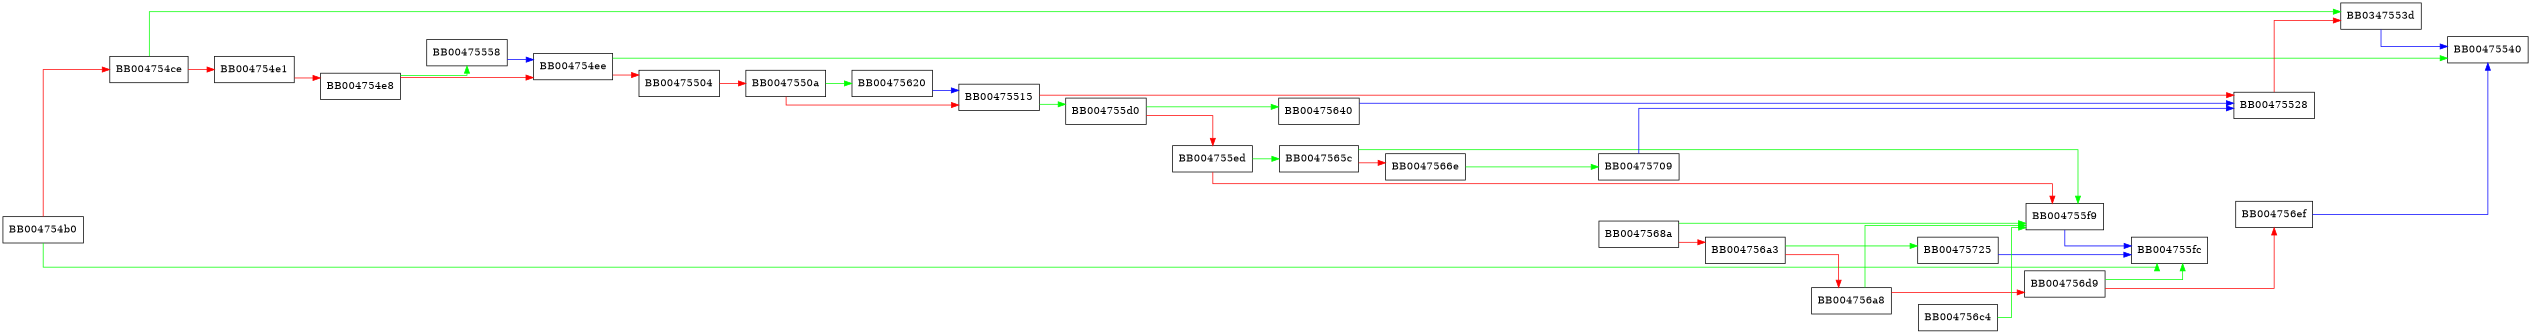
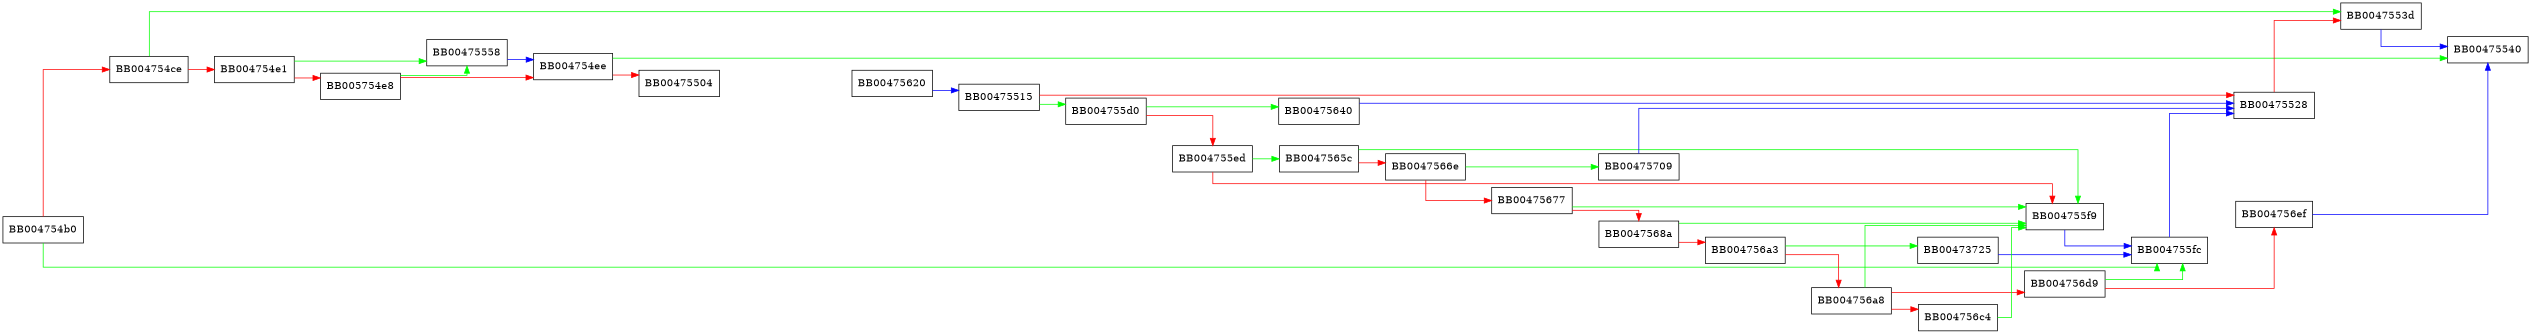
  digraph {
    rankdir=LR
    splines=ortho
    node [shape=box]
    edge [color=red]
    BB004754b0
    BB004754ce
    BB004755fc
-   BB0047553d [label=BB0347553d]
+   BB0047553d
    BB00475540
    BB004754e1
    BB00475558
-   BB004754e8
+   BB004754e8 [label=BB005754e8]
    BB004754ee
    BB00475504
-   BB0047550a
    BB00475528
    BB00475620
    BB00475515
    BB004755d0
    BB00475640
    BB004755ed
    BB0047565c
    BB004755f9
    BB0047566e
    BB00475709
+   BB00475677
    BB0047568a
    BB004756a3
-   BB00475725
+   BB00475725 [label=BB00473725]
    BB004756a8
    BB004756c4
    BB004756d9
    BB004756ef
    BB004754b0 -> BB004754ce
    BB004754b0 -> BB004755fc [color=green]
    BB004754ce -> BB0047553d [color=green]
    BB004754ce -> BB004754e1
+   BB004755fc -> BB00475528 [color=blue]
    BB0047553d -> BB00475540 [color=blue]
+   BB004754e1 -> BB00475558 [color=green]
    BB004754e1 -> BB004754e8
    BB00475558 -> BB004754ee [color=blue]
    BB004754e8 -> BB00475558 [color=green]
    BB004754e8 -> BB004754ee
    BB004754ee -> BB00475540 [color=green]
    BB004754ee -> BB00475504
-   BB00475504 -> BB0047550a
-   BB0047550a -> BB00475620 [color=green]
-   BB0047550a -> BB00475515
    BB00475528 -> BB0047553d
    BB00475620 -> BB00475515 [color=blue]
    BB00475515 -> BB00475528
    BB00475515 -> BB004755d0 [color=green]
    BB004755d0 -> BB00475640 [color=green]
    BB004755d0 -> BB004755ed
    BB00475640 -> BB00475528 [color=blue]
    BB004755ed -> BB0047565c [color=green]
    BB004755ed -> BB004755f9
    BB0047565c -> BB004755f9 [color=green]
    BB0047565c -> BB0047566e
    BB004755f9 -> BB004755fc [color=blue]
    BB0047566e -> BB00475709 [color=green]
+   BB0047566e -> BB00475677
    BB00475709 -> BB00475528 [color=blue]
+   BB00475677 -> BB004755f9 [color=green]
+   BB00475677 -> BB0047568a
    BB0047568a -> BB004755f9 [color=green]
    BB0047568a -> BB004756a3
    BB004756a3 -> BB00475725 [color=green]
    BB004756a3 -> BB004756a8
    BB00475725 -> BB004755fc [color=blue]
    BB004756a8 -> BB004755f9 [color=green]
+   BB004756a8 -> BB004756c4
    BB004756a8 -> BB004756d9
    BB004756c4 -> BB004755f9 [color=green]
    BB004756d9 -> BB004755fc [color=green]
    BB004756d9 -> BB004756ef
    BB004756ef -> BB00475540 [color=blue]
  }
